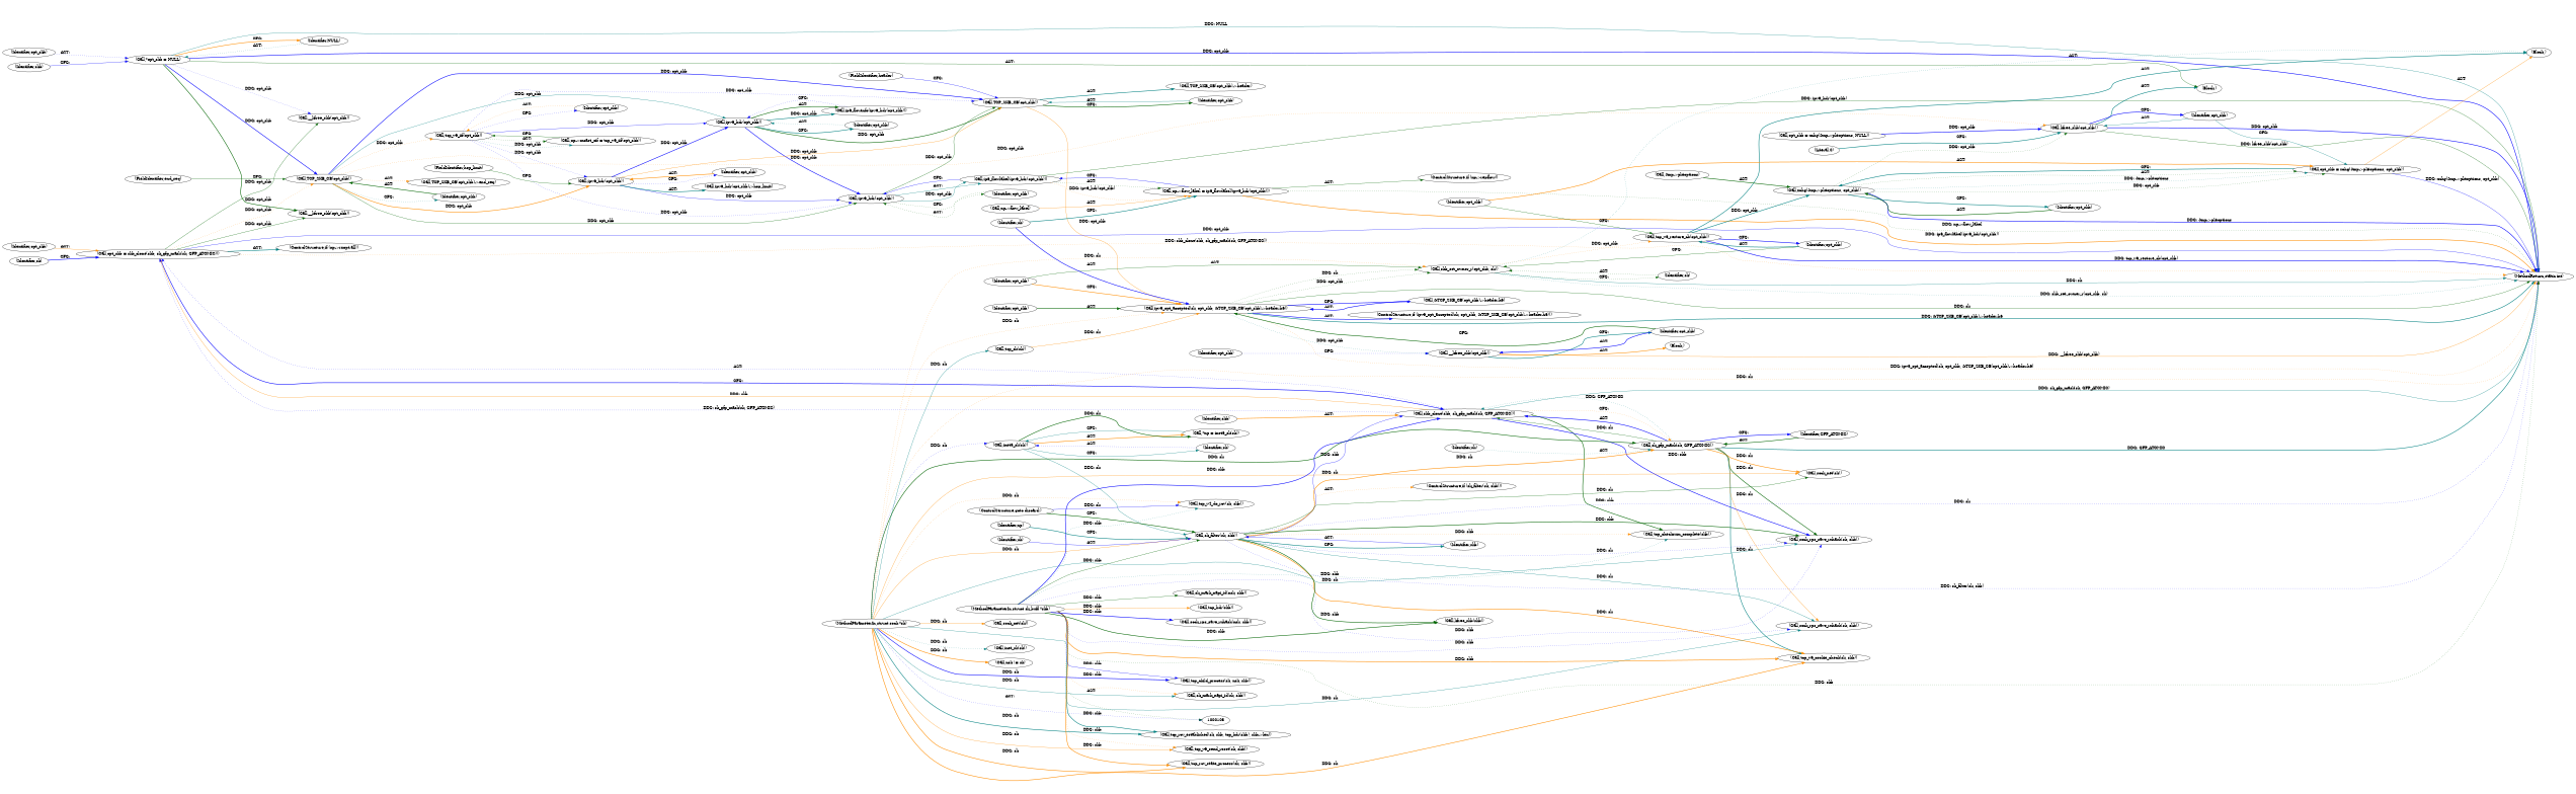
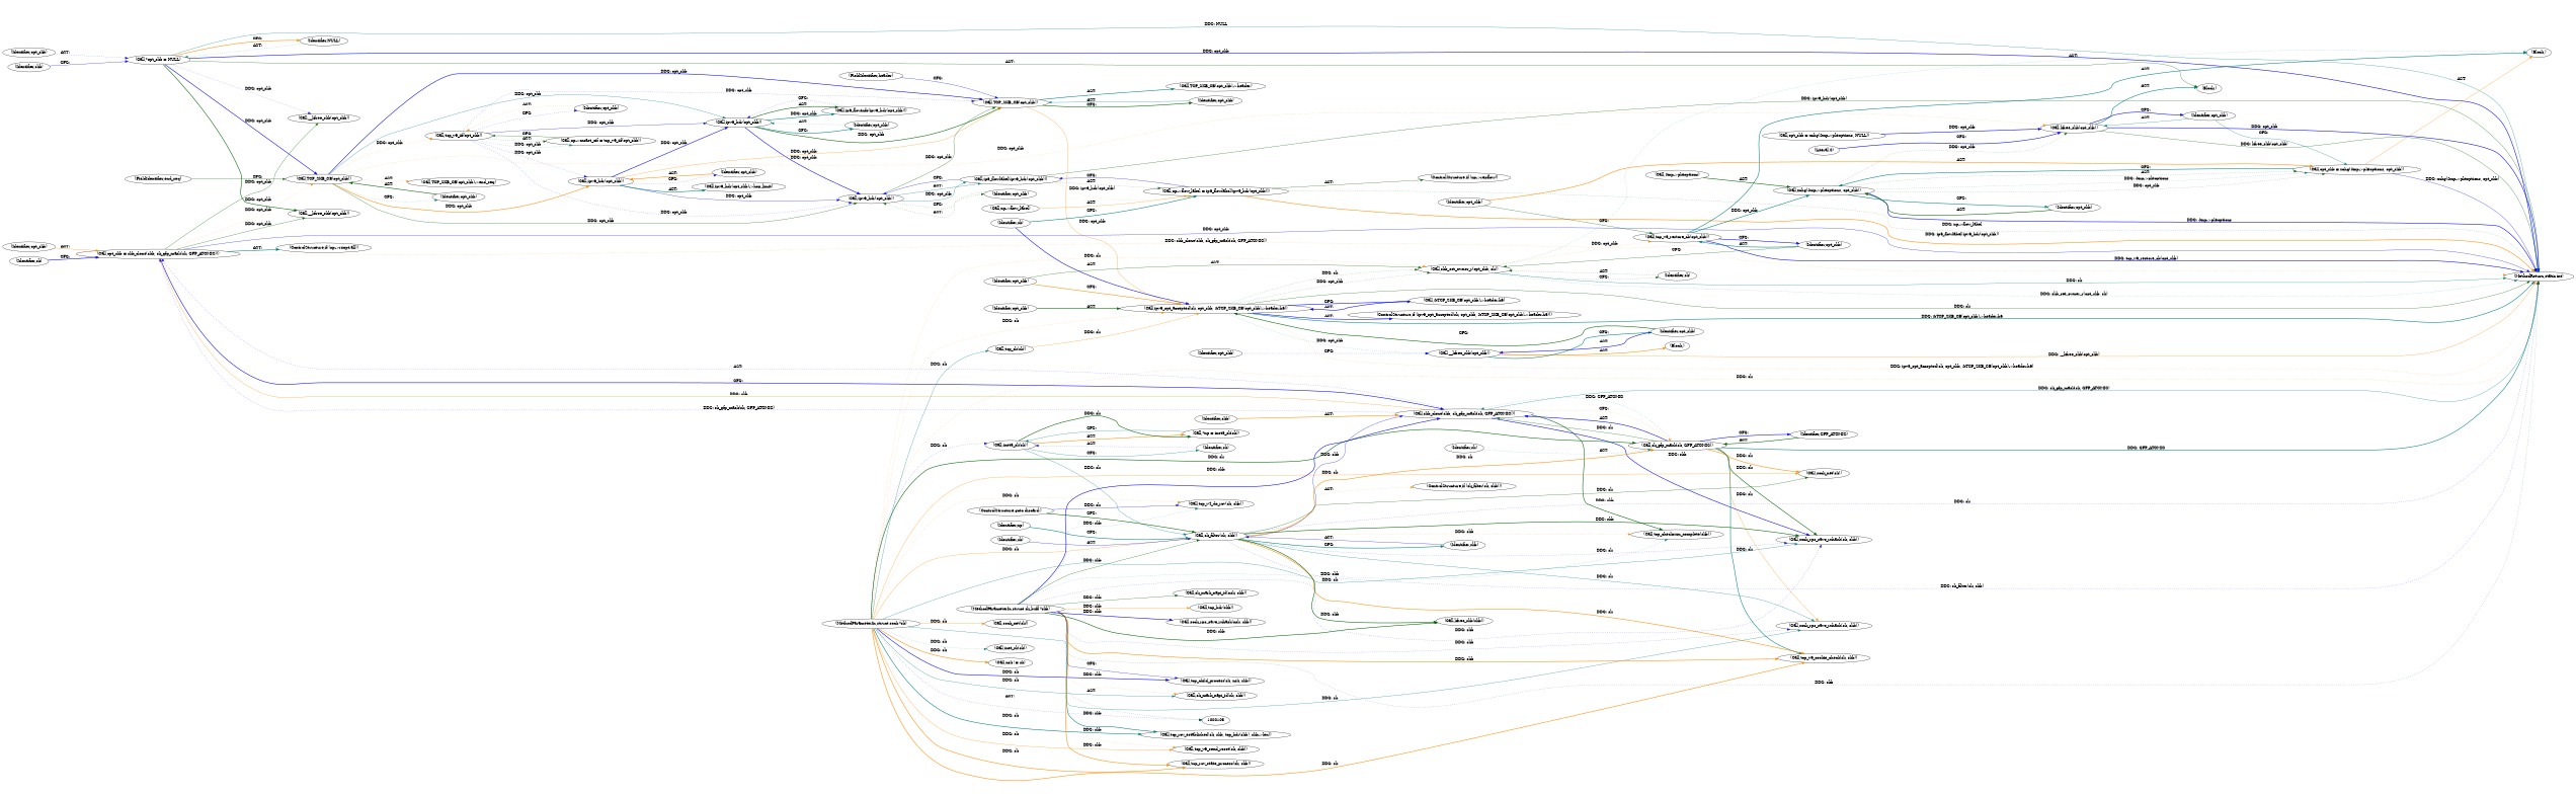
  digraph {
    rankdir=LR
    edge [color=blue style=bold]
    n1 [label="(Call,ipv6_hdr(opt_skb))"]
    n2 [label="(Call,ip6_flowlabel(ipv6_hdr(opt_skb)))"]
    n3 [label="(Call,TCP_SKB_CB(opt_skb))"]
    n4 [label="(Identifier,opt_skb)"]
    n5 [label="(MethodReturn,static int)"]
    n6 [label="(Call,np->flow_label = ip6_flowlabel(ipv6_hdr(opt_skb)))"]
    n7 [label="(Call,ipv6_opt_accepted(sk, opt_skb, &TCP_SKB_CB(opt_skb)->header.h6))"]
    n8 [label="(Identifier,opt_skb)"]
    n9 [label="(Call,TCP_SKB_CB(opt_skb)->header)"]
    n10 [label="(Call,tcp_v6_iif(opt_skb))"]
    n11 [label="(Call,ipv6_hdr(opt_skb))"]
    n12 [label="(Call,ipv6_hdr(opt_skb))"]
    n13 [label="(Call,np->mcast_oif = tcp_v6_iif(opt_skb))"]
    n14 [label="(Identifier,opt_skb)"]
    n15 [label="(Call,ip6_flowinfo(ipv6_hdr(opt_skb)))"]
    n16 [label="(Identifier,opt_skb)"]
    n17 [label="(Call,ipv6_hdr(opt_skb)->hop_limit)"]
    n18 [label="(Identifier,opt_skb)"]
    n19 [label="(Call,TCP_SKB_CB(opt_skb))"]
    n20 [label="(Call,kfree_skb(opt_skb))"]
    n21 [label="(Call,TCP_SKB_CB(opt_skb)->end_seq)"]
    n22 [label="(Identifier,opt_skb)"]
    n23 [label="(Block,)"]
    n24 [label="(Identifier,opt_skb)"]
    n25 [label="(Call,*opt_skb = NULL)"]
    n26 [label="(Identifier,NULL)"]
    n27 [label="(Call,__kfree_skb(opt_skb))"]
    n28 [label="(Call,__kfree_skb(opt_skb))"]
    n29 [label="(Call,opt_skb = skb_clone(skb, sk_gfp_mask(sk, GFP_ATOMIC)))"]
    n30 [label="(Call,skb_clone(skb, sk_gfp_mask(sk, GFP_ATOMIC)))"]
    n31 [label="(ControlStructure,if (np->rxopt.all))"]
    n32 [label="(Call,sk_gfp_mask(sk, GFP_ATOMIC))"]
    n33 [label="(Call,tcp_checksum_complete(skb))"]
    n34 [label="(Call,sock_rps_save_rxhash(sk, skb))"]
    n35 [label="(Call,sock_net(sk))"]
    n36 [label="(Call,tcp_v6_cookie_check(sk, skb))"]
    n37 [label="(Call,sock_rps_save_rxhash(sk, skb))"]
    n38 [label="(Identifier,GFP_ATOMIC)"]
    n39 [label="(Call,sk_filter(sk, skb))"]
    n40 [label="(Call,kfree_skb(skb))"]
    n41 [label="(Identifier,skb)"]
    n42 [label="(ControlStructure,if (sk_filter(sk, skb)))"]
    n43 [label="(Call,inet6_sk(sk))"]
    n44 [label="(Call,*np = inet6_sk(sk))"]
    n45 [label="(Identifier,sk)"]
    n46 [label="(Call,tcp_v4_do_rcv(sk, skb))"]
    n47 [label="(MethodParameterIn,struct sock *sk)"]
    n48 [label="(Call,skb_set_owner_r(opt_skb, sk))"]
    n49 [label="(Call,tcp_rcv_established(sk, skb, tcp_hdr(skb), skb->len))"]
    n50 [label="(Call,tcp_v6_send_reset(sk, skb))"]
    n51 [label="(Call,tcp_rcv_state_process(sk, skb))"]
    n52 [label="(Call,tcp_child_process(sk, nsk, skb))"]
    n53 [label="(Call,sock_net(sk))"]
    n54 [label="(Call,sk_mark_napi_id(sk, skb))"]
    n55 [label="(Call,inet_sk(sk))"]
    n56 [label="(Call,nsk != sk)"]
    n57 [label="(Call,tcp_sk(sk))"]
    1000105
    n59 [label="(Call,__kfree_skb(opt_skb))"]
    n60 [label="(ControlStructure,if (ipv6_opt_accepted(sk, opt_skb, &TCP_SKB_CB(opt_skb)->header.h6)))"]
    n61 [label="(Call,&TCP_SKB_CB(opt_skb)->header.h6)"]
    n62 [label="(Call,tcp_v6_restore_cb(opt_skb))"]
    n63 [label="(Identifier,sk)"]
    n64 [label="(Block,)"]
    n65 [label="(MethodParameterIn,struct sk_buff *skb)"]
    n66 [label="(Call,tcp_hdr(skb))"]
    n67 [label="(Call,sock_rps_save_rxhash(nsk, skb))"]
    n68 [label="(Call,sk_mark_napi_id(nsk, skb))"]
    n69 [label="(ControlStructure,if (np->repflow))"]
    n70 [label="(Block,)"]
    n71 [label="(Identifier,opt_skb)"]
    n72 [label="(Call,xchg(&np->pktoptions, opt_skb))"]
    n73 [label="(Identifier,opt_skb)"]
    n74 [label="(Call,opt_skb = xchg(&np->pktoptions, opt_skb))"]
    n75 [label="(Identifier,opt_skb)"]
    n76 [label="(FieldIdentifier,header)"]
    n77 [label="(Identifier,opt_skb)"]
    n78 [label="(FieldIdentifier,end_seq)"]
    n79 [label="(Identifier,opt_skb)"]
    n80 [label="(Call,opt_skb = xchg(&np->pktoptions, NULL))"]
    n81 [label="(Identifier,opt_skb)"]
    n82 [label="(Call,&np->pktoptions)"]
    n83 [label="(ControlStructure,goto discard;)"]
    n84 [label="(Identifier,sk)"]
    n85 [label="(Identifier,opt_skb)"]
    n86 [label="(Identifier,np)"]
    n87 [label="(Identifier,sk)"]
    n88 [label="(Identifier,sk)"]
    n89 [label="(Identifier,opt_skb)"]
    n90 [label="(Identifier,skb)"]
-   n91 [label="(FieldIdentifier,hop_limit)"]
    n92 [label="(Identifier,sk)"]
    n93 [label="(Identifier,skb)"]
    n94 [label="(Identifier,opt_skb)"]
    n95 [label="(Call,np->flow_label)"]
    n96 [label="(Literal,0)"]
    n1 -> n2 [color=teal label="AST: " style=solid]
    n1 -> n2 [color=teal label="DDG: opt_skb" style=solid]
    n1 -> n3 [color=darkgreen label="DDG: opt_skb" style=solid]
    n1 -> n4 [color=darkgreen label="CFG: " style=dotted]
    n2 -> n1 [label="CFG: " style=solid]
    n2 -> n5 [color=darkgreen label="DDG: ipv6_hdr(opt_skb)" style=solid]
    n2 -> n6 [color=darkgreen label="AST: " style=dotted]
    n2 -> n6 [color=darkorange label="DDG: ipv6_hdr(opt_skb)" style=dotted]
    n3 -> n7 [color=darkorange label="DDG: opt_skb" style=solid]
    n3 -> n8 [color=darkgreen label="CFG: "]
    n3 -> n9 [color=teal label="AST: "]
    n4 -> n1 [color=darkgreen label="AST: " style=dotted]
    n6 -> n2 [label="CFG: " style=solid]
    n6 -> n5 [color=darkgreen label="DDG: np->flow_label" style=dotted]
    n6 -> n5 [color=darkorange label="DDG: ip6_flowlabel(ipv6_hdr(opt_skb))"]
    n6 -> n69 [color=darkgreen label="AST: " style=solid]
    n7 -> n5 [color=darkorange label="DDG: ipv6_opt_accepted(sk, opt_skb, &TCP_SKB_CB(opt_skb)->header.h6)" style=dotted]
    n7 -> n5 [color=darkgreen label="DDG: sk" style=solid]
    n7 -> n5 [color=teal label="DDG: &TCP_SKB_CB(opt_skb)->header.h6"]
    n7 -> n48 [color=darkgreen label="DDG: opt_skb" style=dotted]
    n7 -> n48 [color=darkgreen label="DDG: sk" style=dotted]
    n7 -> n59 [color=teal label="DDG: opt_skb" style=dotted]
    n7 -> n60 [label="AST: "]
    n7 -> n61 [label="CFG: "]
    n8 -> n3 [color=teal label="AST: " style=solid]
    n10 -> n1 [label="DDG: opt_skb" style=dotted]
    n10 -> n3 [label="DDG: opt_skb" style=dotted]
    n10 -> n11 [label="DDG: opt_skb" style=solid]
    n10 -> n12 [label="DDG: opt_skb" style=dotted]
    n10 -> n13 [color=darkgreen label="AST: " style=dotted]
    n10 -> n13 [color=teal label="DDG: opt_skb" style=dotted]
    n10 -> n14 [label="CFG: " style=dotted]
    n11 -> n1 [label="DDG: opt_skb"]
    n11 -> n3 [color=darkgreen label="DDG: opt_skb"]
    n11 -> n15 [color=darkgreen label="AST: "]
    n11 -> n15 [color=teal label="DDG: opt_skb"]
    n11 -> n16 [color=teal label="CFG: "]
    n12 -> n1 [label="DDG: opt_skb" style=solid]
    n12 -> n3 [color=darkorange label="DDG: opt_skb" style=solid]
    n12 -> n11 [label="DDG: opt_skb"]
    n12 -> n17 [color=teal label="AST: "]
    n12 -> n18 [label="CFG: " style=dotted]
    n13 -> n10 [color=darkgreen label="CFG: " style=solid]
    n14 -> n10 [color=darkorange label="AST: " style=dotted]
    n15 -> n11 [label="CFG: " style=dotted]
    n16 -> n11 [color=teal label="AST: " style=dotted]
    n18 -> n12 [color=darkorange label="AST: "]
    n19 -> n1 [color=darkgreen label="DDG: opt_skb" style=solid]
    n19 -> n3 [label="DDG: opt_skb"]
    n19 -> n10 [color=darkorange label="DDG: opt_skb" style=dotted]
    n19 -> n11 [color=teal label="DDG: opt_skb" style=solid]
    n19 -> n12 [color=darkorange label="DDG: opt_skb"]
    n19 -> n20 [color=darkorange label="DDG: opt_skb" style=dotted]
    n19 -> n21 [color=darkorange label="AST: " style=dotted]
    n19 -> n22 [color=teal label="CFG: " style=dotted]
    n20 -> n5 [color=darkgreen label="DDG: kfree_skb(opt_skb)" style=solid]
    n20 -> n5 [label="DDG: opt_skb"]
    n20 -> n23 [color=teal label="AST: "]
    n20 -> n24 [label="CFG: "]
    n22 -> n19 [color=darkgreen label="AST: "]
    n24 -> n20 [color=teal label="AST: " style=solid]
    n24 -> n74 [color=teal label="CFG: " style=solid]
    n25 -> n5 [label="DDG: opt_skb"]
    n25 -> n5 [color=teal label="DDG: NULL" style=solid]
    n25 -> n19 [label="DDG: opt_skb"]
    n25 -> n23 [color=darkgreen label="AST: " style=solid]
    n25 -> n26 [color=darkorange label="CFG: "]
    n25 -> n27 [label="DDG: opt_skb" style=dotted]
    n25 -> n28 [color=darkgreen label="DDG: opt_skb"]
    n26 -> n25 [color=teal label="AST: " style=dotted]
    n29 -> n5 [label="DDG: opt_skb" style=solid]
    n29 -> n5 [color=darkorange label="DDG: skb_clone(skb, sk_gfp_mask(sk, GFP_ATOMIC))" style=dotted]
    n29 -> n19 [color=darkorange label="DDG: opt_skb" style=dotted]
    n29 -> n27 [color=darkgreen label="DDG: opt_skb" style=solid]
    n29 -> n28 [color=darkgreen label="DDG: opt_skb" style=solid]
    n29 -> n30 [label="CFG: "]
    n29 -> n31 [color=teal label="AST: "]
    n30 -> n5 [color=teal label="DDG: sk_gfp_mask(sk, GFP_ATOMIC)" style=solid]
    n30 -> n29 [label="AST: " style=dotted]
    n30 -> n29 [color=darkorange label="DDG: skb" style=solid]
    n30 -> n29 [label="DDG: sk_gfp_mask(sk, GFP_ATOMIC)" style=dotted]
    n30 -> n32 [color=darkorange label="CFG: " style=dotted]
    n30 -> n33 [color=darkgreen label="DDG: skb"]
    n30 -> n34 [label="DDG: skb"]
    n32 -> n5 [color=teal label="DDG: GFP_ATOMIC"]
    n32 -> n30 [label="AST: "]
    n32 -> n30 [color=darkgreen label="DDG: sk" style=solid]
    n32 -> n30 [color=teal label="DDG: GFP_ATOMIC" style=dotted]
    n32 -> n34 [color=darkgreen label="DDG: sk"]
    n32 -> n35 [color=darkorange label="DDG: sk"]
    n32 -> n36 [color=teal label="DDG: sk"]
    n32 -> n37 [color=darkorange label="DDG: sk" style=solid]
    n32 -> n38 [label="CFG: "]
    n38 -> n32 [color=darkgreen label="AST: "]
    n39 -> n5 [label="DDG: sk" style=dotted]
    n39 -> n5 [label="DDG: sk_filter(sk, skb)" style=dotted]
    n39 -> n30 [label="DDG: skb" style=solid]
    n39 -> n32 [color=darkorange label="DDG: sk"]
    n39 -> n33 [color=darkorange label="DDG: skb" style=dotted]
    n39 -> n34 [label="DDG: sk" style=dotted]
    n39 -> n34 [color=darkgreen label="DDG: skb"]
    n39 -> n35 [color=darkgreen label="DDG: sk" style=solid]
    n39 -> n36 [color=darkorange label="DDG: sk"]
    n39 -> n37 [color=teal label="DDG: sk" style=solid]
    n39 -> n40 [color=darkgreen label="DDG: skb"]
    n39 -> n41 [color=teal label="CFG: "]
    n39 -> n42 [color=darkorange label="AST: " style=dotted]
    n41 -> n39 [label="AST: " style=solid]
    n43 -> n39 [color=teal label="DDG: sk" style=solid]
    n43 -> n44 [color=darkorange label="AST: "]
    n43 -> n44 [color=darkgreen label="DDG: sk"]
    n43 -> n45 [color=teal label="CFG: " style=solid]
    n44 -> n43 [color=teal label="CFG: " style=solid]
    n45 -> n43 [label="AST: " style=dotted]
    n47 -> n5 [color=darkorange label="DDG: sk" style=dotted]
    n47 -> n7 [color=darkorange label="DDG: sk" style=dotted]
    n47 -> n32 [color=darkgreen label="DDG: sk"]
    n47 -> n34 [color=teal label="DDG: sk" style=solid]
    n47 -> n35 [color=darkorange label="DDG: sk" style=solid]
    n47 -> n36 [color=darkorange label="DDG: sk"]
    n47 -> n37 [color=teal label="DDG: sk" style=solid]
    n47 -> n39 [color=darkorange label="DDG: sk" style=solid]
    n47 -> n43 [label="DDG: sk" style=dotted]
    n47 -> n46 [color=darkorange label="DDG: sk" style=dotted]
    n47 -> n48 [color=darkorange label="DDG: sk" style=dotted]
    n47 -> n49 [color=teal label="DDG: sk"]
    n47 -> n50 [color=darkorange label="DDG: sk" style=solid]
    n47 -> n51 [color=darkorange label="DDG: sk"]
    n47 -> n52 [label="DDG: sk"]
    n47 -> n53 [color=darkorange label="DDG: sk" style=solid]
    n47 -> n54 [color=teal label="DDG: sk" style=solid]
    n47 -> n55 [color=teal label="DDG: sk" style=dotted]
    n47 -> n56 [color=darkorange label="DDG: sk"]
    n47 -> n57 [color=teal label="DDG: sk" style=solid]
    n47 -> 1000105 [label="AST: " style=dotted]
    n48 -> n5 [color=teal label="DDG: sk" style=solid]
    n48 -> n5 [color=teal label="DDG: skb_set_owner_r(opt_skb, sk)" style=dotted]
    n48 -> n62 [color=darkorange label="DDG: opt_skb" style=dotted]
    n48 -> n63 [color=darkgreen label="CFG: " style=dotted]
    n48 -> n64 [color=teal label="AST: " style=dotted]
    n57 -> n7 [color=darkorange label="DDG: sk" style=solid]
    n59 -> n5 [color=darkorange label="DDG: __kfree_skb(opt_skb)" style=solid]
    n59 -> n70 [color=darkorange label="AST: "]
    n59 -> n71 [color=teal label="CFG: "]
    n61 -> n7 [label="AST: "]
    n62 -> n5 [label="DDG: tcp_v6_restore_cb(opt_skb)"]
    n62 -> n64 [color=teal label="AST: "]
    n62 -> n72 [color=teal label="DDG: opt_skb"]
    n62 -> n73 [label="CFG: "]
    n63 -> n48 [color=darkgreen label="AST: " style=dotted]
    n65 -> n5 [color=darkgreen label="DDG: skb" style=dotted]
    n65 -> n30 [label="DDG: skb"]
    n65 -> n33 [color=teal label="DDG: skb" style=dotted]
    n65 -> n34 [label="DDG: skb" style=dotted]
    n65 -> n36 [color=darkorange label="DDG: skb"]
    n65 -> n37 [label="DDG: skb" style=dotted]
    n65 -> n39 [color=darkgreen label="DDG: skb" style=solid]
    n65 -> n40 [color=darkgreen label="DDG: skb"]
    n65 -> n46 [color=teal label="DDG: skb" style=dotted]
    n65 -> n49 [color=teal label="DDG: skb"]
    n65 -> n50 [color=darkorange label="DDG: skb" style=dotted]
    n65 -> n51 [color=darkorange label="DDG: skb"]
-   n65 -> n52 [label="DDG: skb" style=solid]
+   n65 -> n52 [label="CFG: " style=solid]
    n65 -> n54 [color=darkorange label="DDG: skb" style=dotted]
    n65 -> 1000105 [color=darkgreen label="AST: " style=dotted]
    n65 -> n66 [color=darkorange label="DDG: skb" style=solid]
    n65 -> n67 [label="DDG: skb"]
    n65 -> n68 [color=darkgreen label="DDG: skb" style=solid]
    n71 -> n7 [color=darkgreen label="CFG: "]
    n71 -> n59 [label="AST: "]
    n72 -> n5 [label="DDG: &np->pktoptions"]
    n72 -> n20 [color=darkgreen label="DDG: opt_skb" style=dotted]
    n72 -> n74 [color=darkgreen label="AST: " style=dotted]
    n72 -> n74 [color=teal label="DDG: &np->pktoptions" style=dotted]
    n72 -> n74 [color=darkgreen label="DDG: opt_skb" style=dotted]
    n72 -> n75 [color=teal label="CFG: "]
    n73 -> n48 [color=darkgreen label="CFG: " style=solid]
    n73 -> n62 [color=teal label="AST: "]
    n74 -> n5 [label="DDG: xchg(&np->pktoptions, opt_skb)" style=solid]
    n74 -> n64 [color=darkorange label="AST: " style=solid]
    n74 -> n72 [color=teal label="CFG: "]
    n75 -> n72 [color=darkgreen label="AST: "]
    n76 -> n3 [label="CFG: " style=solid]
    n77 -> n29 [color=darkorange label="AST: " style=solid]
    n78 -> n19 [color=darkgreen label="CFG: " style=solid]
    n79 -> n62 [color=darkgreen label="CFG: " style=solid]
    n79 -> n74 [color=darkorange label="AST: "]
    n80 -> n20 [label="DDG: opt_skb"]
    n81 -> n7 [color=darkorange label="CFG: "]
    n81 -> n48 [color=darkgreen label="AST: " style=solid]
    n82 -> n72 [color=darkgreen label="AST: "]
    n83 -> n39 [color=darkgreen label="CFG: "]
    n83 -> n46 [label="DDG: sk" style=solid]
    n84 -> n39 [label="AST: " style=solid]
    n85 -> n25 [label="AST: " style=dotted]
    n86 -> n39 [color=teal label="CFG: "]
    n87 -> n29 [label="CFG: "]
    n88 -> n6 [color=teal label="CFG: "]
    n88 -> n7 [label="AST: "]
    n89 -> n59 [label="CFG: " style=dotted]
    n90 -> n25 [label="CFG: " style=solid]
-   n91 -> n12 [color=darkgreen label="CFG: " style=solid]
    n92 -> n32 [color=teal label="AST: " style=dotted]
    n93 -> n30 [color=darkorange label="AST: "]
    n94 -> n7 [color=darkgreen label="AST: "]
    n95 -> n6 [color=darkorange label="AST: " style=solid]
-   n96 -> n20 [color=teal label="CFG: "]
+   n96 -> n20 [label="CFG: "]
  }
